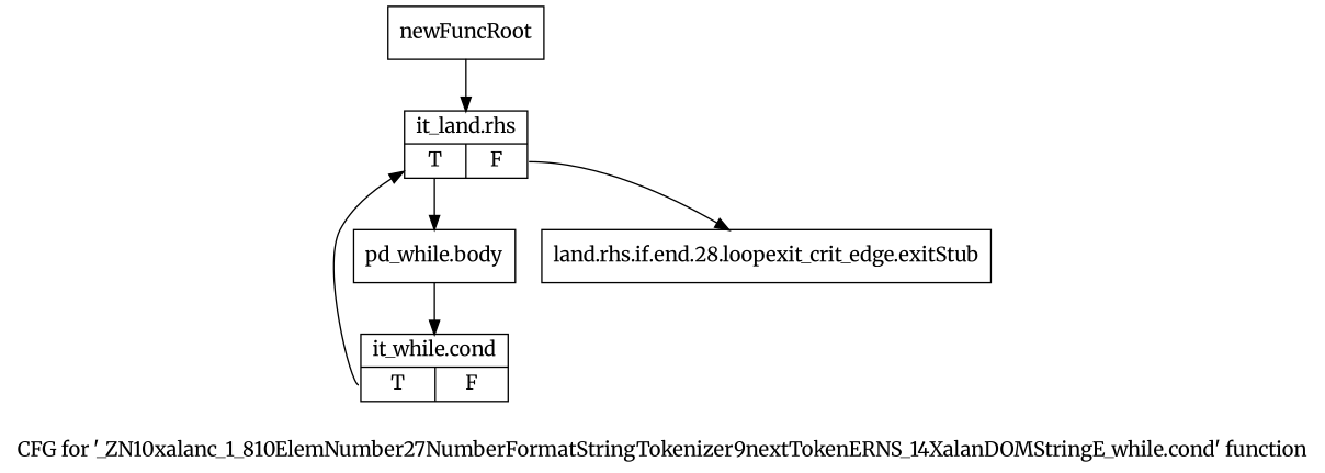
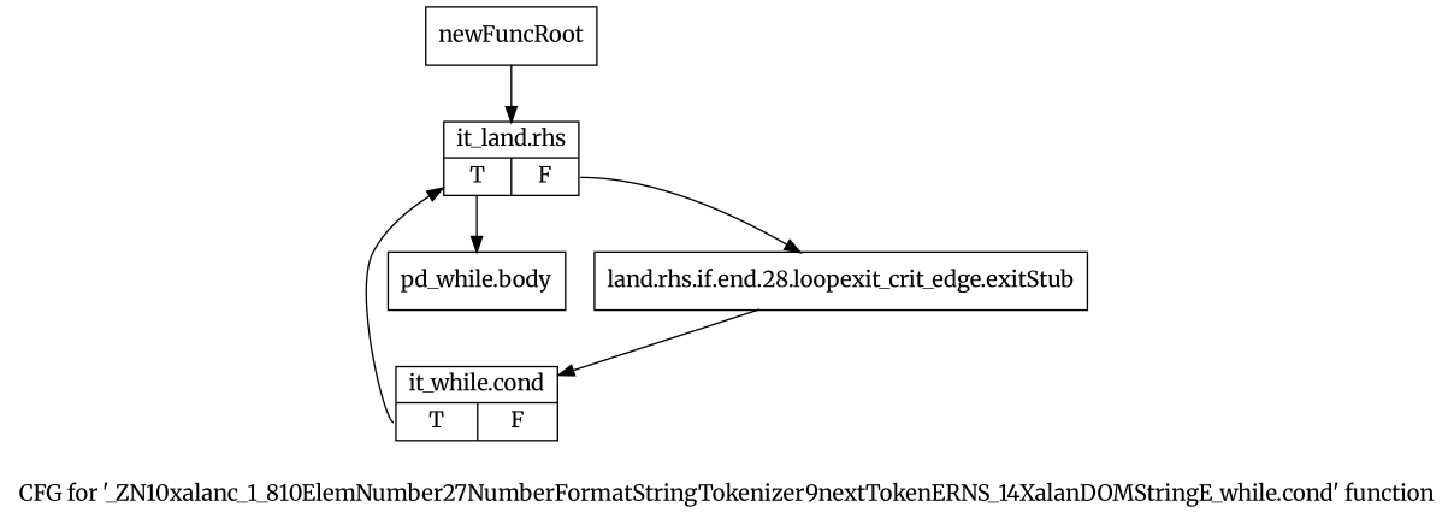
  digraph {
    fontname=Merriweather
    label="CFG for '_ZN10xalanc_1_810ElemNumber27NumberFormatStringTokenizer9nextTokenERNS_14XalanDOMStringE_while.cond' function"
    node [fontname=Merriweather shape=record]
    edge [fontname=Merriweather]
    n1 [label="{newFuncRoot}"]
    n2 [label="{it_land.rhs|{<s0>T|<s1>F}}"]
    n3 [label="{it_while.cond|{<s0>T|<s1>F}}"]
    n4 [label="{land.rhs.if.end.28.loopexit_crit_edge.exitStub}"]
    n5 [label="{pd_while.body}"]
    n1 -> n2
    n2 -> n4 [tailport=s1]
    n2 -> n5 [tailport=s0]
    n3 -> n2 [tailport=s0]
-   n5 -> n3
+   n4 -> n3
  }
